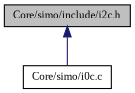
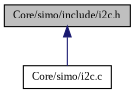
  digraph {
    fontname="Liberation Serif"
    node [color=black fontname="Liberation Serif" fontsize=10 shape=record style=filled]
    n1 [fillcolor=grey75 fontcolor=black height=0.2 label="Core/simo/include/i2c.h" width=0.4]
-   n2 [fillcolor=white height=0.2 label="Core/simo/i0c.c" width=0.4]
+   n2 [fillcolor=white height=0.2 label="Core/simo/i2c.c" width=0.4]
    n1 -> n2 [color=midnightblue dir=back fontname="Liberation Serif" fontsize=10 labelfontname=Helvetica labelfontsize=10 style=solid]
  }
